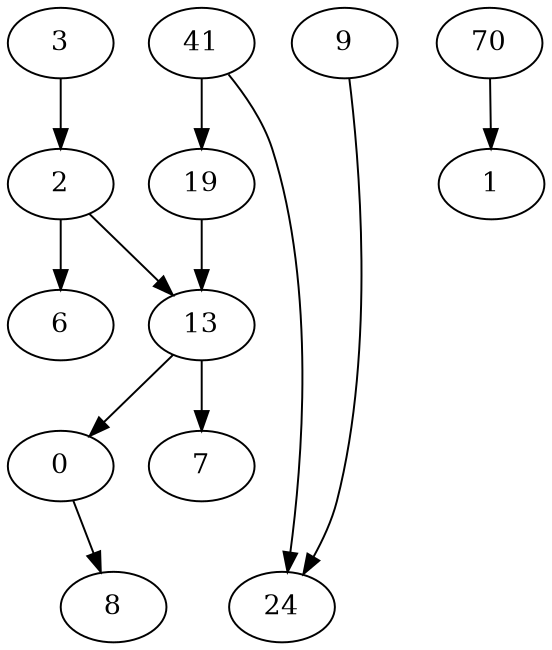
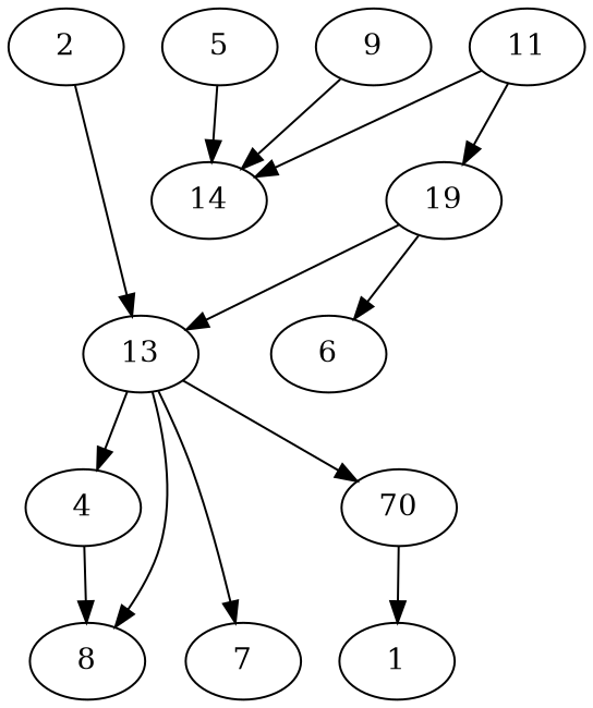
  digraph {
    edge [weight=0]
    2
    13
-   4 [label=0]
+   4
    8
    7
    n6 [label=70]
-   3
-   14 [label=24]
+   5
+   14
    1
-   11 [label=41]
+   11
    n12 [label=19]
    6
    9
    2 -> 13
    13 -> 4
+   13 -> 8
    13 -> 7
+   13 -> n6
    4 -> 8
    n6 -> 1
-   3 -> 2
+   5 -> 14
    11 -> 14
    11 -> n12
    n12 -> 13
-   2 -> 6
+   n12 -> 6
    9 -> 14
  }
